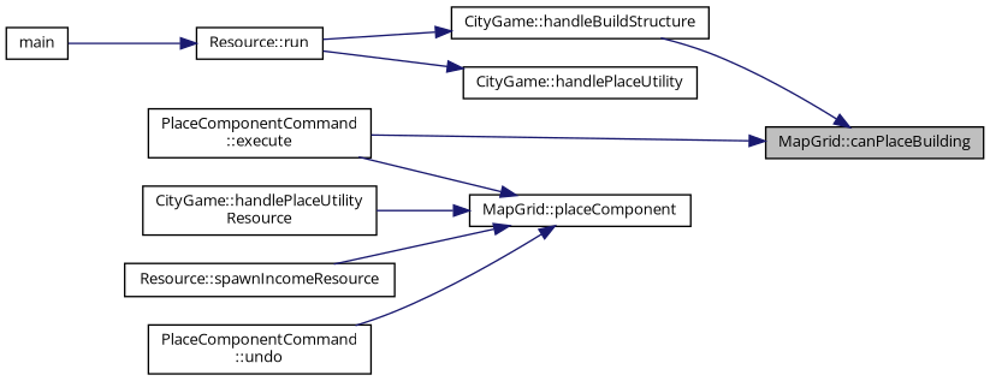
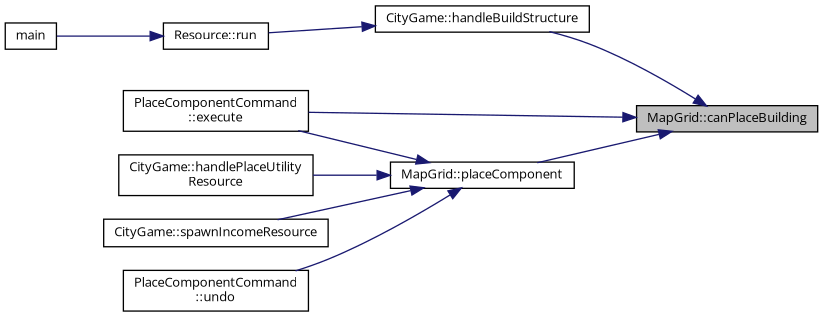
  digraph {
    fontname="Open Sans"
    rankdir=RL
    node [color=black fillcolor=white fontname="Open Sans" fontsize=10 shape=record style=filled]
    edge [color=midnightblue dir=back fontname="Open Sans" fontsize=10 labelfontname=Helvetica labelfontsize=10 style=solid]
    n1 [fillcolor=grey75 fontcolor=black height=0.2 label="MapGrid::canPlaceBuilding" width=0.4]
    n2 [height=0.2 label="CityGame::handleBuildStructure" width=0.4]
    n3 [height=0.2 label="MapGrid::placeComponent" width=0.4]
    n4 [height=0.2 label="PlaceComponentCommand\l::execute" width=0.4]
    n5 [height=0.2 label="Resource::run" width=0.4]
-   n6 [height=0.2 label="CityGame::handlePlaceUtility" width=0.4]
    n7 [height=0.2 label="CityGame::handlePlaceUtility\lResource" width=0.4]
-   n8 [height=0.2 label="Resource::spawnIncomeResource" width=0.4]
+   n8 [height=0.2 label="CityGame::spawnIncomeResource" width=0.4]
    n9 [height=0.2 label="PlaceComponentCommand\l::undo" width=0.4]
    n10 [height=0.2 label=main width=0.4]
    n1 -> n2
+   n1 -> n3
    n1 -> n4
    n2 -> n5
    n3 -> n4
    n3 -> n7
    n3 -> n8
    n3 -> n9
    n5 -> n10
-   n6 -> n5
  }
